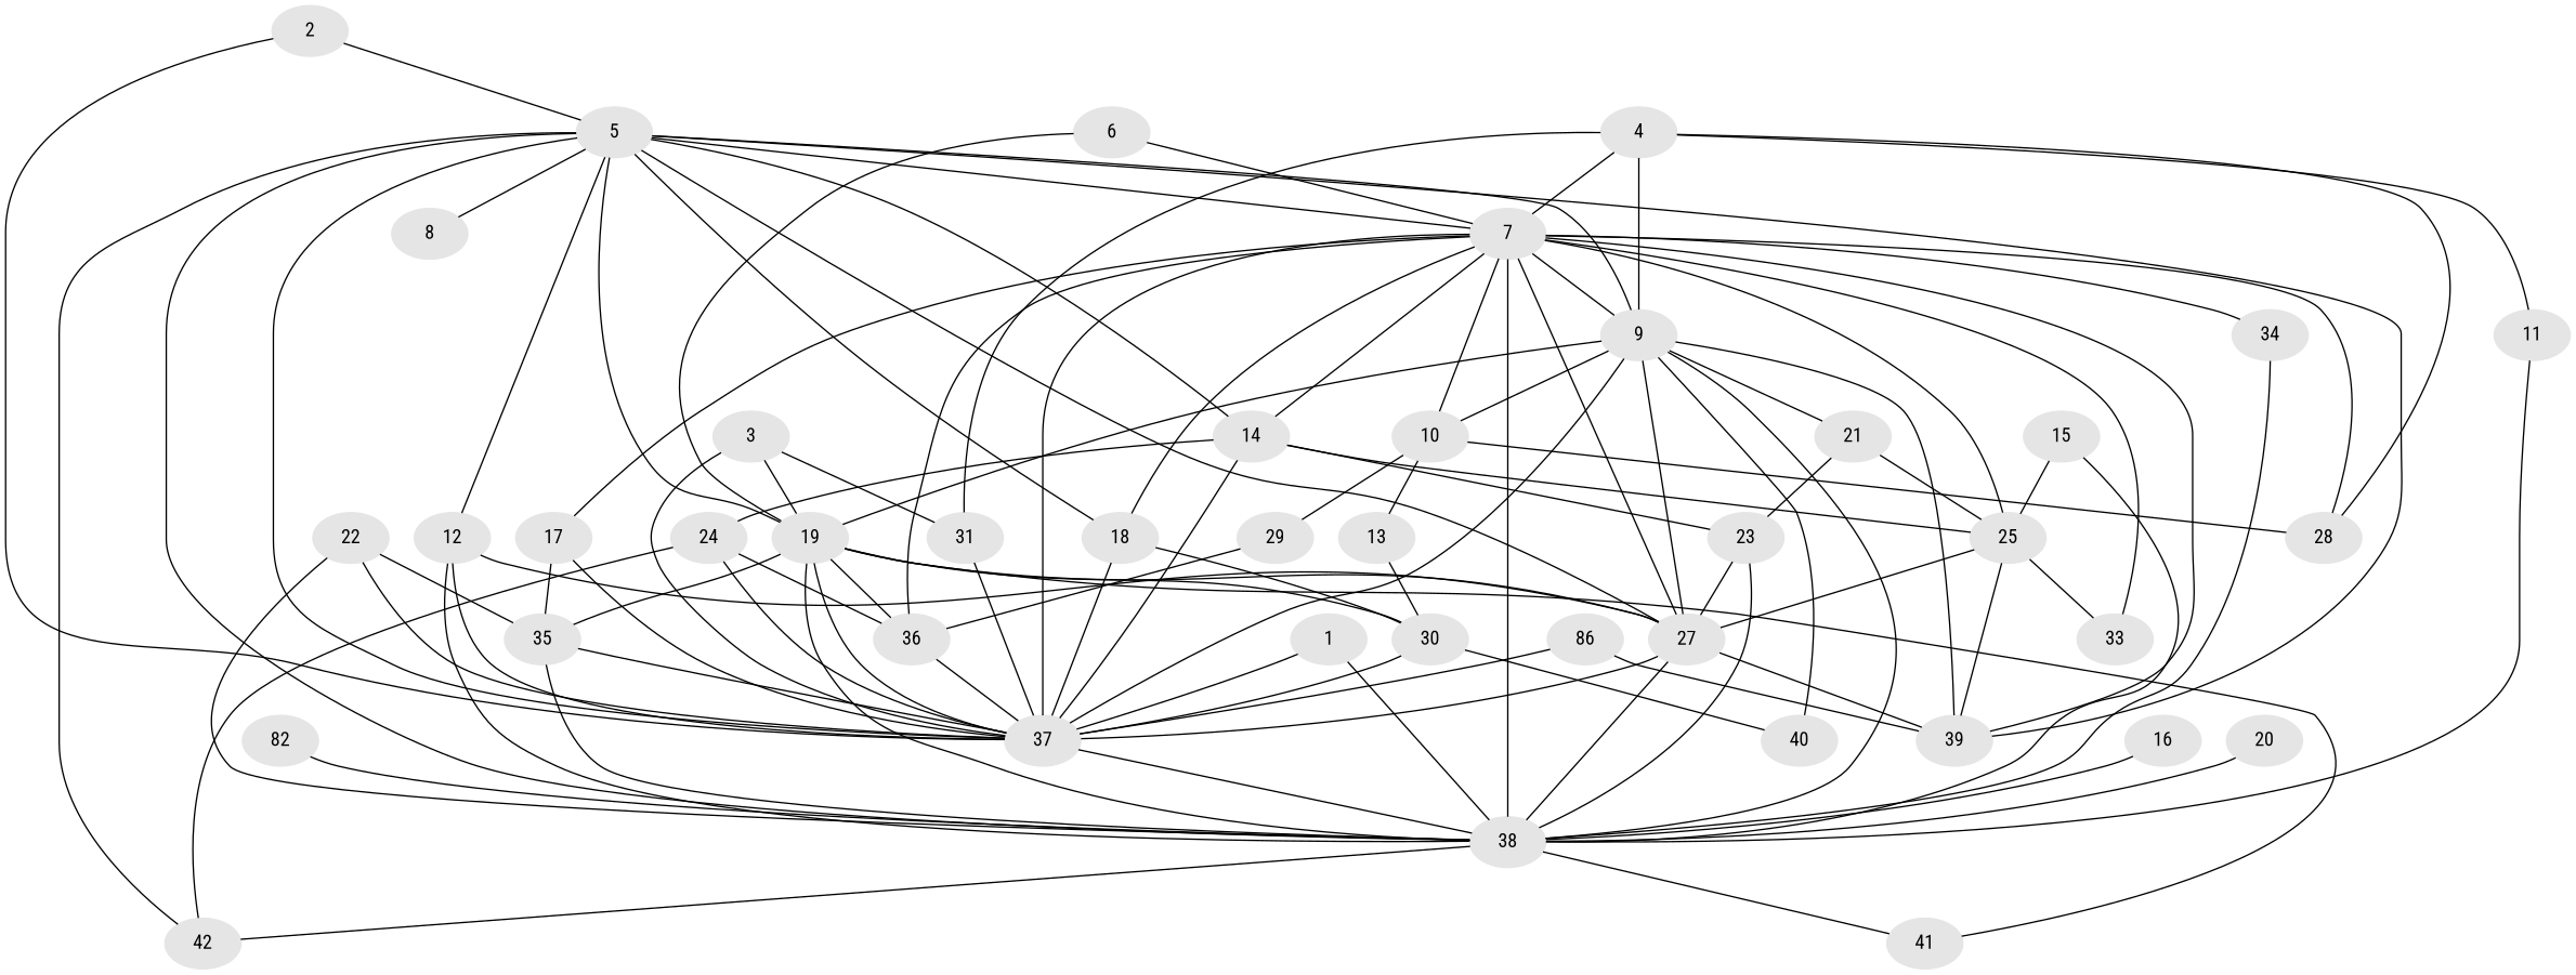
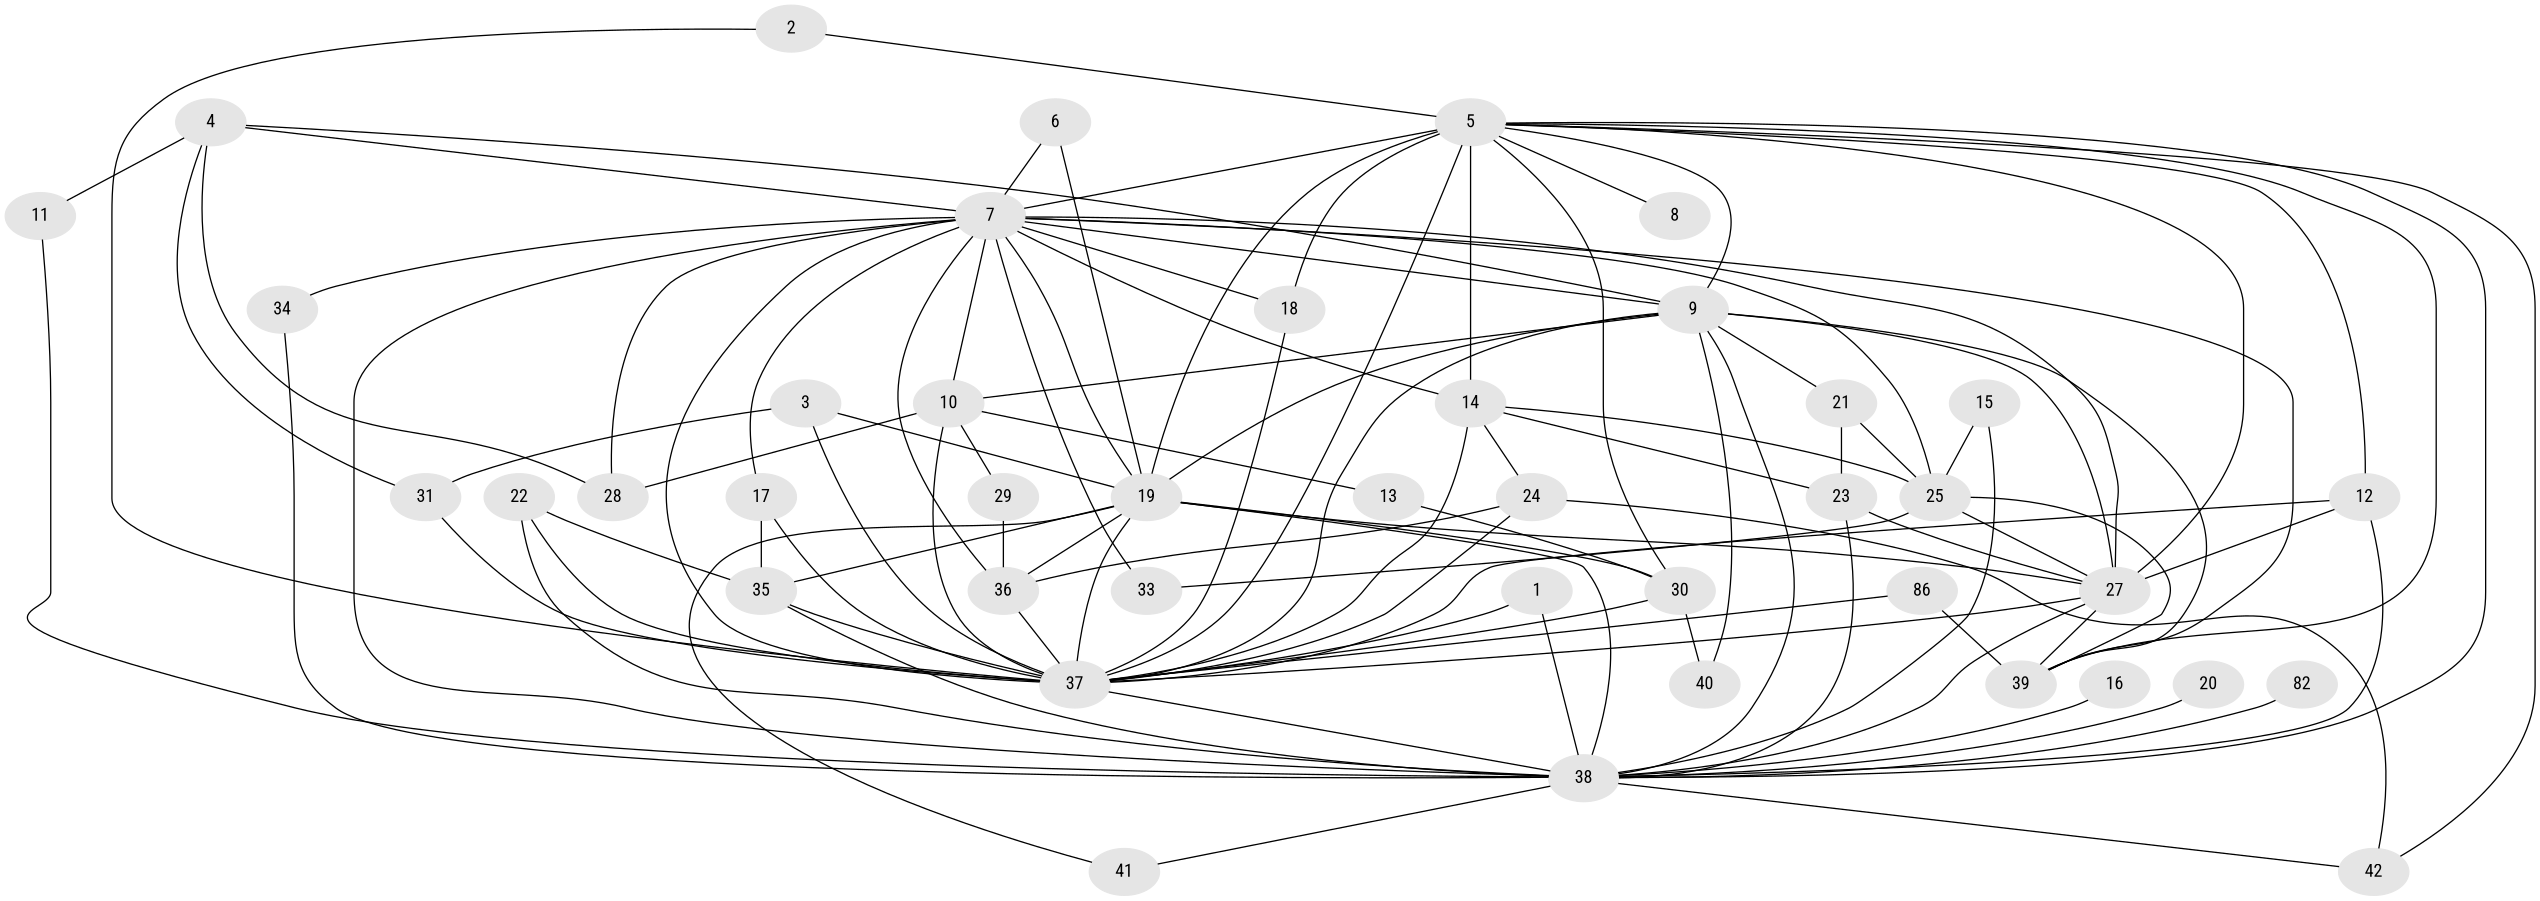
  graph {
    fontname="Roboto Condensed"
    node [color=gray90 fontname="Roboto Condensed" style=filled]
    edge [fontname="Roboto Condensed" weight=1.0]
    1
    37
    38
    42
    41
    2
    5
    19
    7
    9
    8
    12
    14
    18
    27
    30
    39
    3
    31
    36
    35
    4
    11
    28
    10
    17
    25
    33
    34
    21
    40
    23
    24
    6
    13
    29
    15
    16
    20
    22
    n41 [label=86]
    n42 [label=82]
    1 -- 37
    1 -- 38
    37 -- 38 [weight=2.0]
    38 -- 42
    38 -- 41
    2 -- 37
    2 -- 5
    5 -- 37 [weight=3.0]
    5 -- 38
    5 -- 42
    5 -- 19 [weight=2.0]
    5 -- 7 [weight=3.0]
    5 -- 9 [weight=2.0]
    5 -- 8
    5 -- 12
    5 -- 14
    5 -- 18
    5 -- 27
-   18 -- 30 [weight=2.0]
+   5 -- 30 [weight=2.0]
    5 -- 39
    19 -- 37 [weight=2.0]
    19 -- 38 [weight=2.0]
    19 -- 41
    19 -- 27
    19 -- 30
    19 -- 36
    19 -- 35
    7 -- 37 [weight=7.0]
    7 -- 38 [weight=6.0]
+   7 -- 19 [weight=4.0]
    7 -- 9 [weight=3.0]
    7 -- 14
    7 -- 18
    7 -- 27 [weight=3.0]
    7 -- 39
    7 -- 36
    7 -- 28
    7 -- 10
    7 -- 17
    7 -- 25
    7 -- 33
    7 -- 34
    9 -- 37 [weight=2.0]
    9 -- 38 [weight=2.0]
    9 -- 19
    9 -- 27
    9 -- 39
    9 -- 10
    9 -- 21
    9 -- 40
    12 -- 37
    12 -- 38
    12 -- 27
    14 -- 37 [weight=2.0]
    14 -- 25
    14 -- 23
    14 -- 24
    18 -- 37
    27 -- 37 [weight=2.0]
    27 -- 38 [weight=2.0]
    27 -- 39
    30 -- 37
    30 -- 40
    3 -- 37
    3 -- 19
    3 -- 31
    31 -- 37
    36 -- 37
    35 -- 37 [weight=2.0]
    35 -- 38
    4 -- 7
    4 -- 9
    4 -- 31
    4 -- 11
    4 -- 28
    11 -- 38
+   10 -- 37 [weight=2.0]
    10 -- 28
    10 -- 13
    10 -- 29
    17 -- 37
    17 -- 35
    25 -- 27
    25 -- 39
    25 -- 33
    34 -- 38
    21 -- 25
    21 -- 23
    23 -- 38
    23 -- 27
    24 -- 37
    24 -- 42
    24 -- 36
    6 -- 19
    6 -- 7
    13 -- 30
    29 -- 36
    15 -- 38
    15 -- 25
    16 -- 38
    20 -- 38
    22 -- 37
    22 -- 38
    22 -- 35
    n41 -- 37
    n41 -- 39
    n42 -- 38
  }
